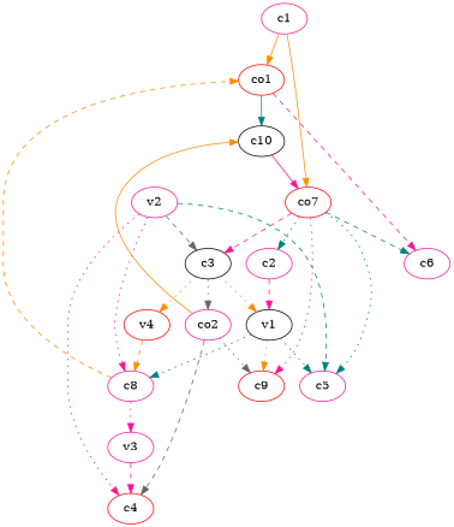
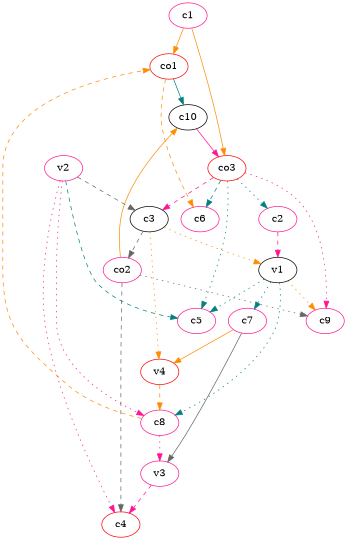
  strict digraph {
    node [color=deeppink]
    edge [color=deeppink style=dotted weight=1]
    co1 [color=red]
    c1
-   co3 [color=red label=co7]
+   co3 [color=red]
    c10 [color=black]
    c6
    c2
    c3 [color=black]
    c5
-   c9 [color=red]
+   c9
    v1 [color=black]
+   c7
    c8
    v4 [color=red]
    co2
    c4 [color=red]
    v3
    v2
    co1 -> c10 [color=teal style=solid]
-   co1 -> c6 [style=dashed]
+   co1 -> c6 [color=darkorange style=dashed]
    c1 -> co1 [color=darkorange style=solid]
    c1 -> co3 [color=darkorange style=solid]
    co3 -> c6 [color=teal style=dashed]
    co3 -> c2 [color=teal]
    co3 -> c3 [style=dashed]
    co3 -> c5 [color=teal]
    co3 -> c9
    c10 -> co3 [style=solid]
    c2 -> v1 [style=dashed]
    c3 -> v1 [color=darkorange]
    c3 -> v4 [color=darkorange]
-   c3 -> co2 [color=gray40]
+   c3 -> co2 [color=gray40 style=dashed]
    v1 -> c5 [color=teal]
    v1 -> c9 [color=darkorange]
+   v1 -> c7 [color=teal]
    v1 -> c8 [color=teal]
+   c7 -> v4 [color=darkorange style=solid]
+   c7 -> v3 [color=gray40 style=solid]
    c8 -> co1 [color=darkorange style=dashed]
    c8 -> v3
    v4 -> c8 [color=darkorange style=dashed]
    co2 -> c10 [color=darkorange style=solid]
    co2 -> c9 [color=gray40]
    co2 -> c4 [color=gray40 style=dashed]
    v3 -> c4 [style=dashed]
    v2 -> c3 [color=gray40 style=dashed]
    v2 -> c5 [color=teal style=dashed]
    v2 -> c8
    v2 -> c4
  }
